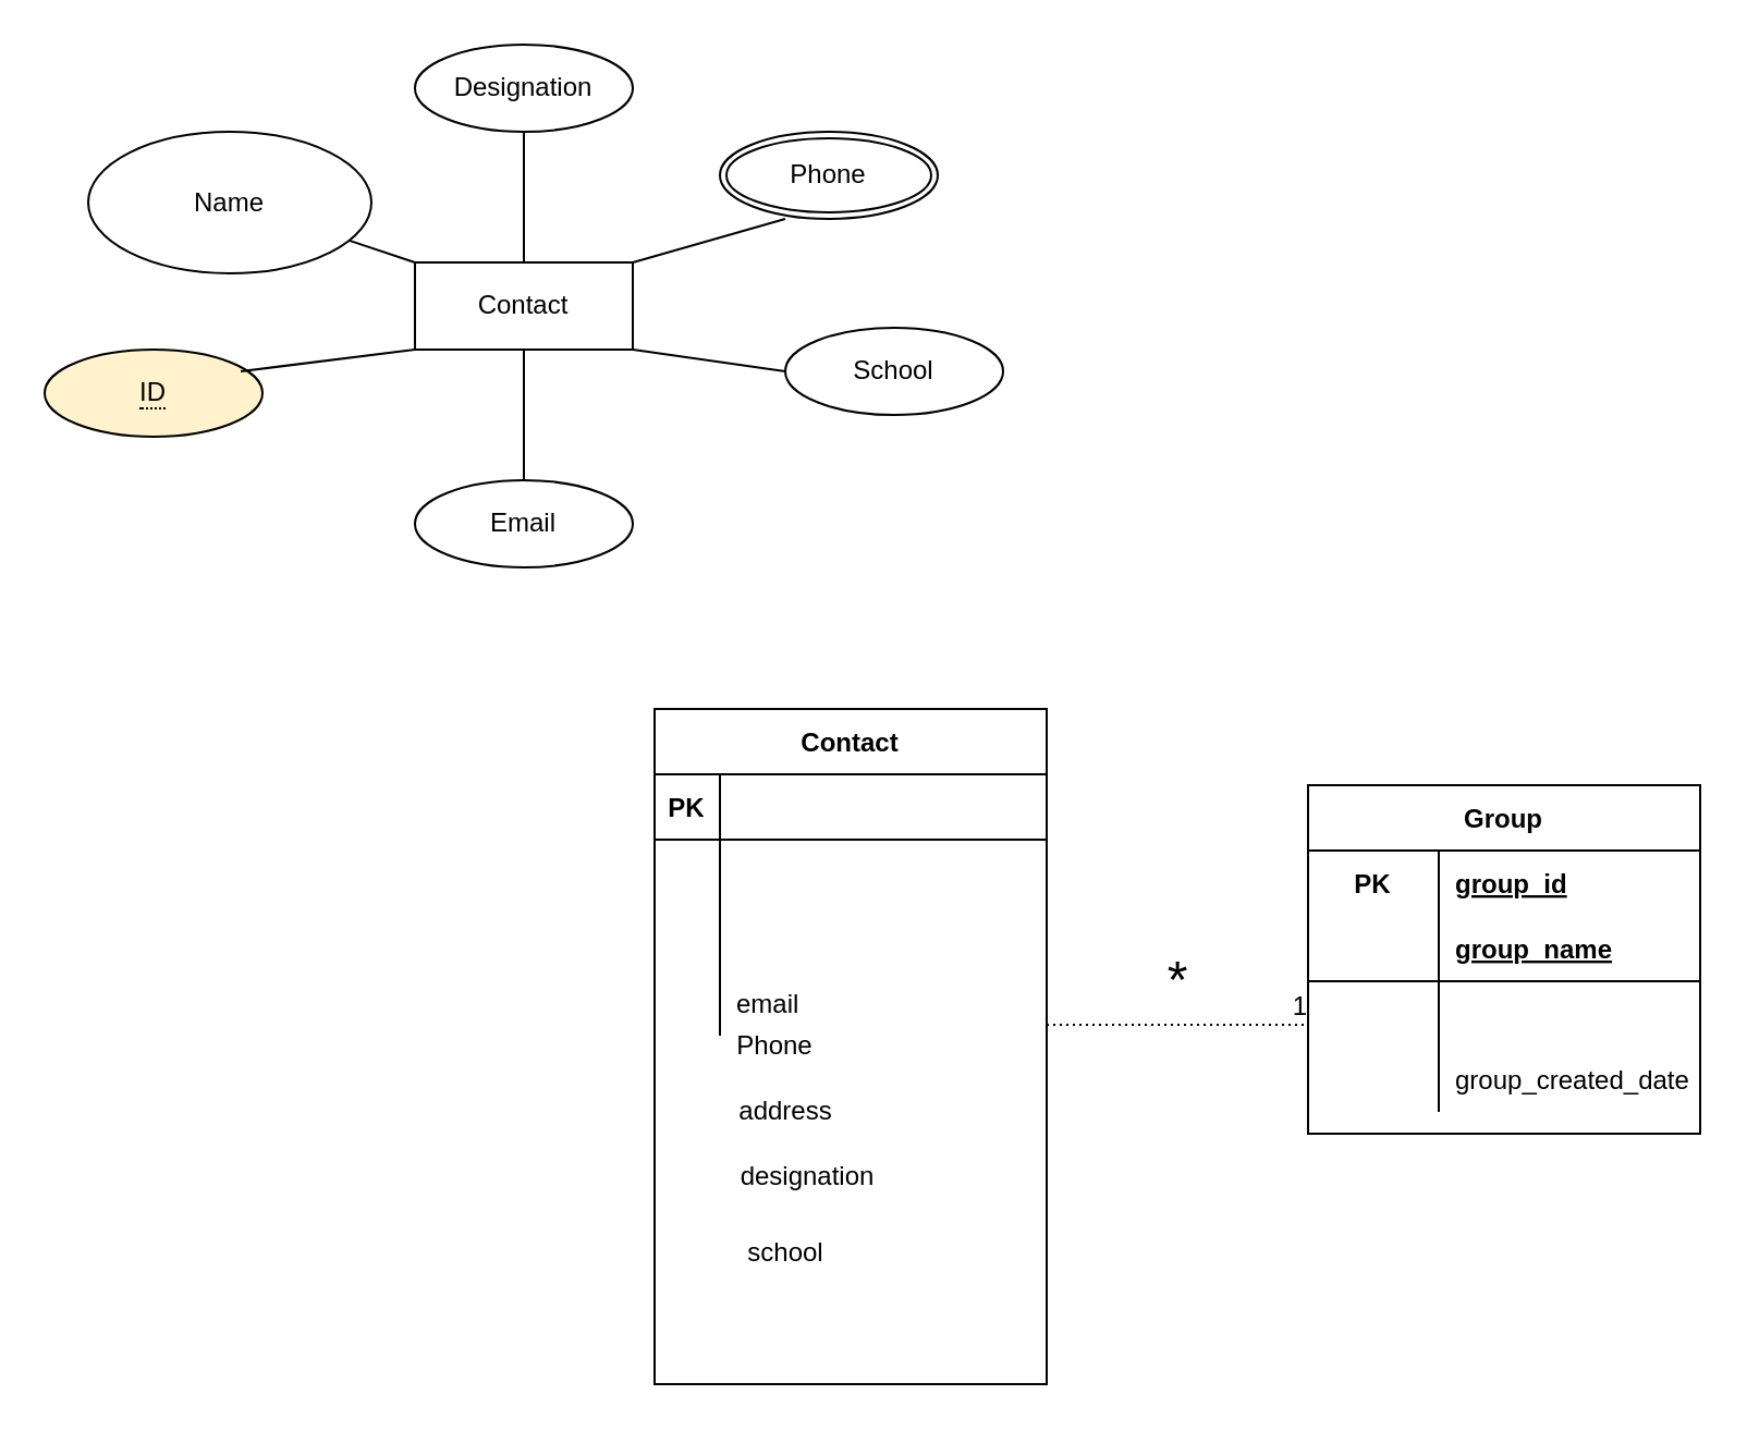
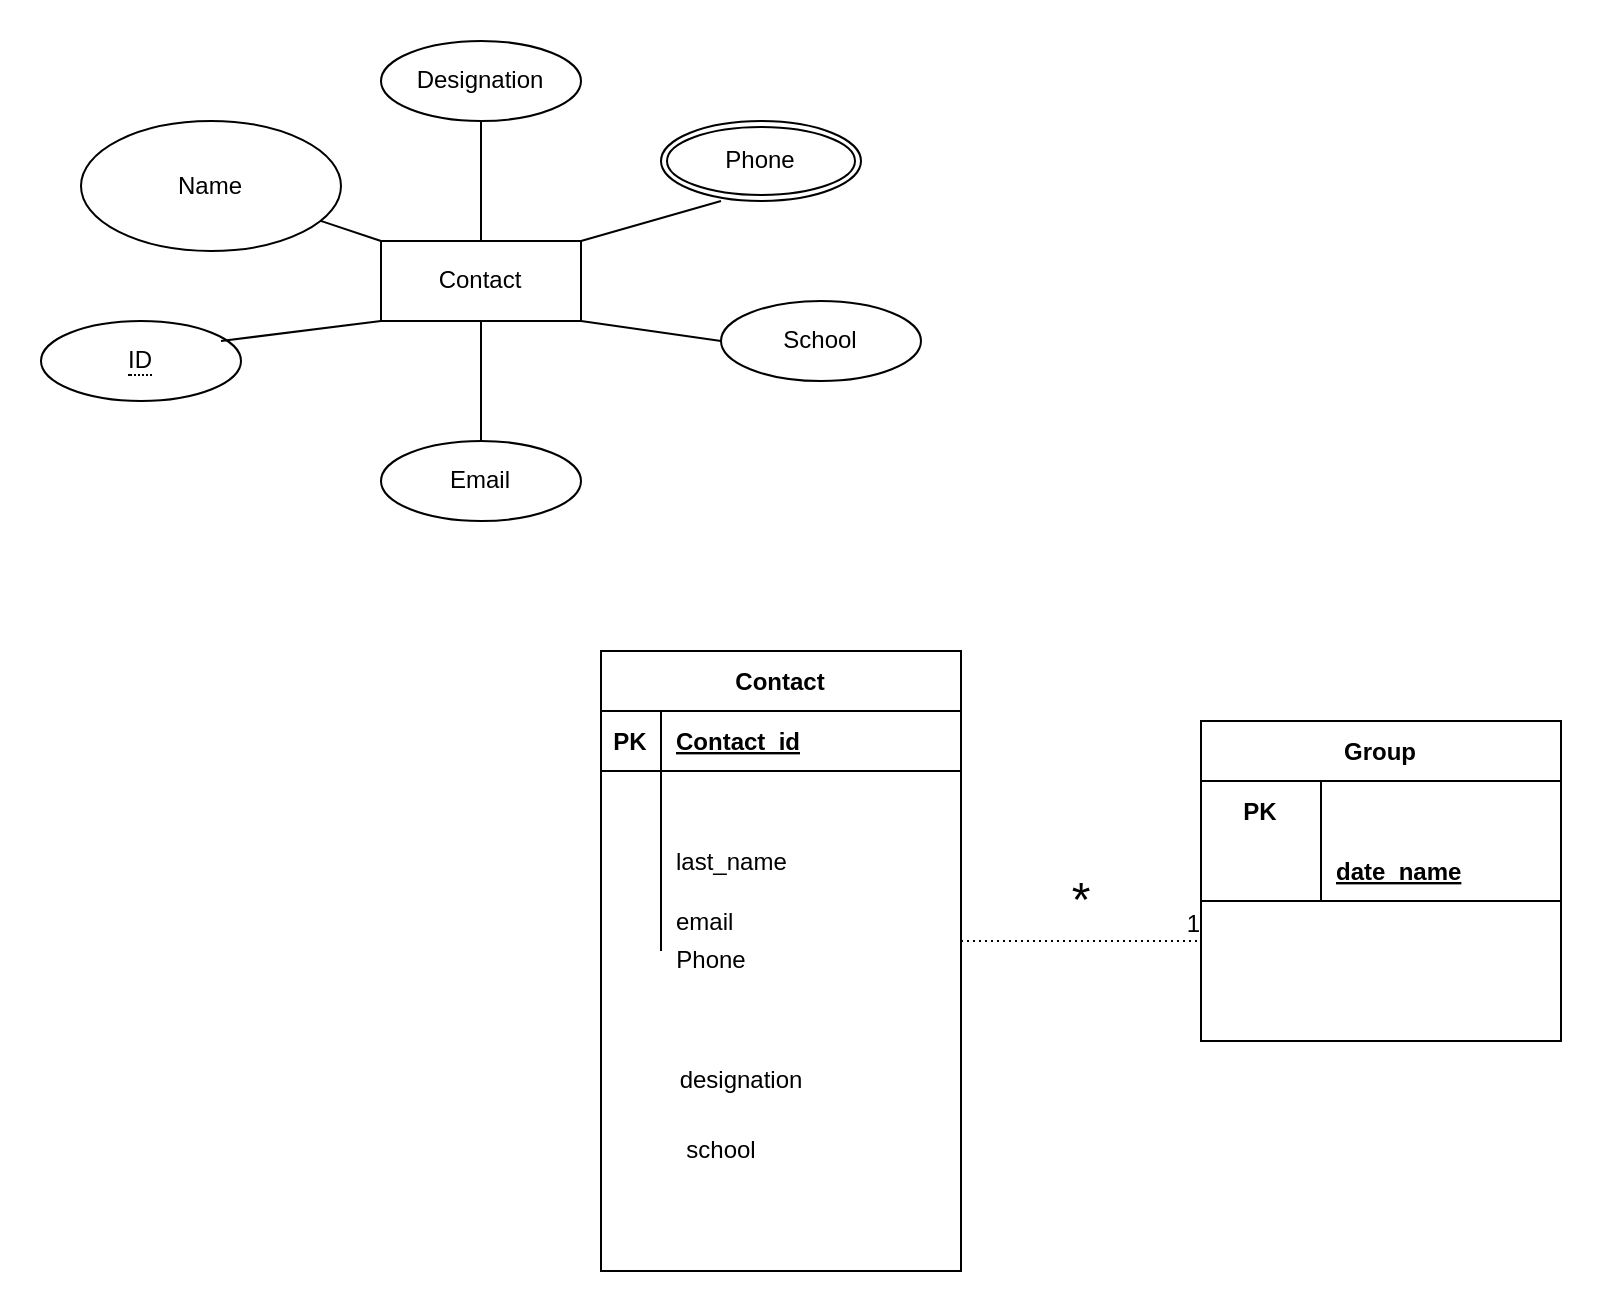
  <mxCell id="0" />
  <mxCell id="1" parent="0" />
  <mxCell id="2" value="Contact" style="whiteSpace=wrap;html=1;align=center;" parent="1" vertex="1"><mxGeometry x="190" y="120" width="100" height="40" as="geometry" /></mxCell>
  <mxCell id="3" value="Name" style="ellipse;whiteSpace=wrap;html=1;align=center;" parent="1" vertex="1"><mxGeometry x="40" y="60" width="130" height="65" as="geometry" /></mxCell>
  <mxCell id="4" value="Designation" style="ellipse;whiteSpace=wrap;html=1;align=center;" parent="1" vertex="1"><mxGeometry x="190" y="20" width="100" height="40" as="geometry" /></mxCell>
  <mxCell id="5" value="Phone" style="ellipse;shape=doubleEllipse;margin=3;whiteSpace=wrap;html=1;align=center;" parent="1" vertex="1"><mxGeometry x="330" y="60" width="100" height="40" as="geometry" /></mxCell>
  <mxCell id="6" value="School" style="ellipse;whiteSpace=wrap;html=1;align=center;" parent="1" vertex="1"><mxGeometry x="360" y="150" width="100" height="40" as="geometry" /></mxCell>
  <mxCell id="7" value="Email" style="ellipse;whiteSpace=wrap;html=1;align=center;" parent="1" vertex="1"><mxGeometry x="190" y="220" width="100" height="40" as="geometry" /></mxCell>
- <mxCell id="8" value="&lt;span style=&quot;border-bottom: 1px dotted&quot;&gt;ID&lt;/span&gt;" style="ellipse;whiteSpace=wrap;html=1;align=center;fillColor=#fff2cc;" parent="1" vertex="1"><mxGeometry x="20" y="160" width="100" height="40" as="geometry" /></mxCell>
+ <mxCell id="8" value="&lt;span style=&quot;border-bottom: 1px dotted&quot;&gt;ID&lt;/span&gt;" style="ellipse;whiteSpace=wrap;html=1;align=center;" parent="1" vertex="1"><mxGeometry x="20" y="160" width="100" height="40" as="geometry" /></mxCell>
  <mxCell id="9" value="" style="endArrow=none;html=1;rounded=0;entryX=0;entryY=0;entryDx=0;entryDy=0;" parent="1" source="3" target="2" edge="1"><mxGeometry relative="1" as="geometry"><mxPoint x="140" y="80" as="sourcePoint" /><mxPoint x="300" y="80" as="targetPoint" /></mxGeometry></mxCell>
  <mxCell id="10" value="" style="endArrow=none;html=1;rounded=0;exitX=0.5;exitY=1;exitDx=0;exitDy=0;" parent="1" source="4" target="2" edge="1"><mxGeometry relative="1" as="geometry"><mxPoint x="230" y="60" as="sourcePoint" /><mxPoint x="390" y="60" as="targetPoint" /></mxGeometry></mxCell>
  <mxCell id="11" value="" style="endArrow=none;html=1;rounded=0;entryX=1;entryY=0;entryDx=0;entryDy=0;" parent="1" target="2" edge="1"><mxGeometry relative="1" as="geometry"><mxPoint x="360" y="100" as="sourcePoint" /><mxPoint x="520" y="100" as="targetPoint" /></mxGeometry></mxCell>
  <mxCell id="12" value="" style="endArrow=none;html=1;rounded=0;entryX=1;entryY=1;entryDx=0;entryDy=0;" parent="1" target="2" edge="1"><mxGeometry relative="1" as="geometry"><mxPoint x="360" y="170" as="sourcePoint" /><mxPoint x="520" y="170" as="targetPoint" /></mxGeometry></mxCell>
  <mxCell id="13" value="" style="endArrow=none;html=1;rounded=0;entryX=0.5;entryY=1;entryDx=0;entryDy=0;" parent="1" target="2" edge="1"><mxGeometry relative="1" as="geometry"><mxPoint x="240" y="220" as="sourcePoint" /><mxPoint x="400" y="220" as="targetPoint" /></mxGeometry></mxCell>
  <mxCell id="14" value="" style="endArrow=none;html=1;rounded=0;entryX=0;entryY=1;entryDx=0;entryDy=0;" parent="1" target="2" edge="1"><mxGeometry relative="1" as="geometry"><mxPoint x="110" y="170" as="sourcePoint" /><mxPoint x="270" y="170" as="targetPoint" /></mxGeometry></mxCell>
  <mxCell id="15" value="Contact" style="shape=table;startSize=30;container=1;collapsible=1;childLayout=tableLayout;fixedRows=1;rowLines=0;fontStyle=1;align=center;resizeLast=1;" parent="1" vertex="1"><mxGeometry x="300" y="325" width="180" height="310" as="geometry"><mxRectangle x="310" y="320" width="80" height="30" as="alternateBounds" /></mxGeometry></mxCell>
  <mxCell id="16" value="" style="shape=partialRectangle;collapsible=0;dropTarget=0;pointerEvents=0;fillColor=none;top=0;left=0;bottom=1;right=0;points=[[0,0.5],[1,0.5]];portConstraint=eastwest;" parent="15" vertex="1"><mxGeometry y="30" width="180" height="30" as="geometry" /></mxCell>
  <mxCell id="17" value="PK" style="shape=partialRectangle;connectable=0;fillColor=none;top=0;left=0;bottom=0;right=0;fontStyle=1;overflow=hidden;" parent="16" vertex="1"><mxGeometry width="30" height="30" as="geometry"><mxRectangle width="30" height="30" as="alternateBounds" /></mxGeometry></mxCell>
+ <mxCell id="18" value="Contact_id" style="shape=partialRectangle;connectable=0;fillColor=none;top=0;left=0;bottom=0;right=0;align=left;spacingLeft=6;fontStyle=5;overflow=hidden;" parent="16" vertex="1"><mxGeometry x="30" width="150" height="30" as="geometry"><mxRectangle width="150" height="30" as="alternateBounds" /></mxGeometry></mxCell>
  <mxCell id="19" value="" style="shape=partialRectangle;collapsible=0;dropTarget=0;pointerEvents=0;fillColor=none;top=0;left=0;bottom=0;right=0;points=[[0,0.5],[1,0.5]];portConstraint=eastwest;" parent="15" vertex="1"><mxGeometry y="60" width="180" height="30" as="geometry" /></mxCell>
  <mxCell id="20" value="" style="shape=partialRectangle;connectable=0;fillColor=none;top=0;left=0;bottom=0;right=0;editable=1;overflow=hidden;" parent="19" vertex="1"><mxGeometry width="30" height="30" as="geometry"><mxRectangle width="30" height="30" as="alternateBounds" /></mxGeometry></mxCell>
  <mxCell id="21" value="" style="shape=partialRectangle;collapsible=0;dropTarget=0;pointerEvents=0;fillColor=none;top=0;left=0;bottom=0;right=0;points=[[0,0.5],[1,0.5]];portConstraint=eastwest;" parent="15" vertex="1"><mxGeometry y="90" width="180" height="30" as="geometry" /></mxCell>
  <mxCell id="22" value="" style="shape=partialRectangle;connectable=0;fillColor=none;top=0;left=0;bottom=0;right=0;editable=1;overflow=hidden;" parent="21" vertex="1"><mxGeometry width="30" height="30" as="geometry"><mxRectangle width="30" height="30" as="alternateBounds" /></mxGeometry></mxCell>
+ <mxCell id="23" value="last_name" style="shape=partialRectangle;connectable=0;fillColor=none;top=0;left=0;bottom=0;right=0;align=left;spacingLeft=6;overflow=hidden;" parent="21" vertex="1"><mxGeometry x="30" width="150" height="30" as="geometry"><mxRectangle width="150" height="30" as="alternateBounds" /></mxGeometry></mxCell>
  <mxCell id="24" value="" style="shape=partialRectangle;collapsible=0;dropTarget=0;pointerEvents=0;fillColor=none;top=0;left=0;bottom=0;right=0;points=[[0,0.5],[1,0.5]];portConstraint=eastwest;" parent="15" vertex="1"><mxGeometry y="120" width="180" height="30" as="geometry" /></mxCell>
  <mxCell id="25" value="" style="shape=partialRectangle;connectable=0;fillColor=none;top=0;left=0;bottom=0;right=0;editable=1;overflow=hidden;" parent="24" vertex="1"><mxGeometry width="30" height="30" as="geometry"><mxRectangle width="30" height="30" as="alternateBounds" /></mxGeometry></mxCell>
  <mxCell id="26" value="email" style="shape=partialRectangle;connectable=0;fillColor=none;top=0;left=0;bottom=0;right=0;align=left;spacingLeft=6;overflow=hidden;" parent="24" vertex="1"><mxGeometry x="30" width="150" height="30" as="geometry"><mxRectangle width="150" height="30" as="alternateBounds" /></mxGeometry></mxCell>
  <mxCell id="27" value="Phone" style="text;html=1;align=center;verticalAlign=middle;resizable=0;points=[];autosize=1;strokeColor=none;fillColor=none;" parent="1" vertex="1"><mxGeometry x="330" y="470" width="50" height="20" as="geometry" /></mxCell>
- <mxCell id="28" value="address" style="text;html=1;align=center;verticalAlign=middle;resizable=0;points=[];autosize=1;strokeColor=none;fillColor=none;" parent="1" vertex="1"><mxGeometry x="330" y="500" width="60" height="20" as="geometry" /></mxCell>
  <mxCell id="29" value="designation" style="text;html=1;align=center;verticalAlign=middle;resizable=0;points=[];autosize=1;strokeColor=none;fillColor=none;" parent="1" vertex="1"><mxGeometry x="330" y="530" width="80" height="20" as="geometry" /></mxCell>
  <mxCell id="30" value="school" style="text;html=1;align=center;verticalAlign=middle;resizable=0;points=[];autosize=1;strokeColor=none;fillColor=none;" parent="1" vertex="1"><mxGeometry x="335" y="565" width="50" height="20" as="geometry" /></mxCell>
  <mxCell id="31" value="Group" style="shape=table;startSize=30;container=1;collapsible=1;childLayout=tableLayout;fixedRows=1;rowLines=0;fontStyle=1;align=center;resizeLast=1;" parent="1" vertex="1"><mxGeometry x="600" y="360" width="180" height="160" as="geometry" /></mxCell>
  <mxCell id="32" value="" style="shape=partialRectangle;collapsible=0;dropTarget=0;pointerEvents=0;fillColor=none;top=0;left=0;bottom=0;right=0;points=[[0,0.5],[1,0.5]];portConstraint=eastwest;" parent="31" vertex="1"><mxGeometry y="30" width="180" height="30" as="geometry" /></mxCell>
  <mxCell id="33" value="PK" style="shape=partialRectangle;connectable=0;fillColor=none;top=0;left=0;bottom=0;right=0;fontStyle=1;overflow=hidden;" parent="32" vertex="1"><mxGeometry width="60" height="30" as="geometry"><mxRectangle width="60" height="30" as="alternateBounds" /></mxGeometry></mxCell>
- <mxCell id="34" value="group_id" style="shape=partialRectangle;connectable=0;fillColor=none;top=0;left=0;bottom=0;right=0;align=left;spacingLeft=6;fontStyle=5;overflow=hidden;" parent="32" vertex="1"><mxGeometry x="60" width="120" height="30" as="geometry"><mxRectangle width="120" height="30" as="alternateBounds" /></mxGeometry></mxCell>
  <mxCell id="35" value="" style="shape=partialRectangle;collapsible=0;dropTarget=0;pointerEvents=0;fillColor=none;top=0;left=0;bottom=1;right=0;points=[[0,0.5],[1,0.5]];portConstraint=eastwest;" parent="31" vertex="1"><mxGeometry y="60" width="180" height="30" as="geometry" /></mxCell>
  <mxCell id="36" value="" style="shape=partialRectangle;connectable=0;fillColor=none;top=0;left=0;bottom=0;right=0;fontStyle=1;overflow=hidden;" parent="35" vertex="1"><mxGeometry width="60" height="30" as="geometry"><mxRectangle width="60" height="30" as="alternateBounds" /></mxGeometry></mxCell>
- <mxCell id="37" value="group_name" style="shape=partialRectangle;connectable=0;fillColor=none;top=0;left=0;bottom=0;right=0;align=left;spacingLeft=6;fontStyle=5;overflow=hidden;" parent="35" vertex="1"><mxGeometry x="60" width="120" height="30" as="geometry"><mxRectangle width="120" height="30" as="alternateBounds" /></mxGeometry></mxCell>
+ <mxCell id="37" value="date_name" style="shape=partialRectangle;connectable=0;fillColor=none;top=0;left=0;bottom=0;right=0;align=left;spacingLeft=6;fontStyle=5;overflow=hidden;" parent="35" vertex="1"><mxGeometry x="60" width="120" height="30" as="geometry"><mxRectangle width="120" height="30" as="alternateBounds" /></mxGeometry></mxCell>
  <mxCell id="38" value="" style="shape=partialRectangle;collapsible=0;dropTarget=0;pointerEvents=0;fillColor=none;top=0;left=0;bottom=0;right=0;points=[[0,0.5],[1,0.5]];portConstraint=eastwest;" parent="31" vertex="1"><mxGeometry y="90" width="180" height="30" as="geometry" /></mxCell>
  <mxCell id="39" value="" style="shape=partialRectangle;connectable=0;fillColor=none;top=0;left=0;bottom=0;right=0;editable=1;overflow=hidden;" parent="38" vertex="1"><mxGeometry width="60" height="30" as="geometry"><mxRectangle width="60" height="30" as="alternateBounds" /></mxGeometry></mxCell>
  <mxCell id="40" value="" style="shape=partialRectangle;collapsible=0;dropTarget=0;pointerEvents=0;fillColor=none;top=0;left=0;bottom=0;right=0;points=[[0,0.5],[1,0.5]];portConstraint=eastwest;" parent="31" vertex="1"><mxGeometry y="120" width="180" height="30" as="geometry" /></mxCell>
  <mxCell id="41" value="" style="shape=partialRectangle;connectable=0;fillColor=none;top=0;left=0;bottom=0;right=0;editable=1;overflow=hidden;" parent="40" vertex="1"><mxGeometry width="60" height="30" as="geometry"><mxRectangle width="60" height="30" as="alternateBounds" /></mxGeometry></mxCell>
- <mxCell id="42" value="group_created_date" style="shape=partialRectangle;connectable=0;fillColor=none;top=0;left=0;bottom=0;right=0;align=left;spacingLeft=6;overflow=hidden;" parent="40" vertex="1"><mxGeometry x="60" width="120" height="30" as="geometry"><mxRectangle width="120" height="30" as="alternateBounds" /></mxGeometry></mxCell>
  <mxCell id="43" value="" style="endArrow=none;html=1;rounded=0;dashed=1;dashPattern=1 2;" parent="1" edge="1"><mxGeometry relative="1" as="geometry"><mxPoint x="480" y="470" as="sourcePoint" /><mxPoint x="600" y="470" as="targetPoint" /></mxGeometry></mxCell>
  <mxCell id="44" value="1" style="resizable=0;html=1;align=right;verticalAlign=bottom;" parent="43" connectable="0" vertex="1"><mxGeometry x="1" relative="1" as="geometry" /></mxCell>
  <mxCell id="45" value="&lt;font style=&quot;font-size: 24px&quot;&gt;*&lt;/font&gt;" style="text;html=1;align=center;verticalAlign=middle;resizable=0;points=[];autosize=1;strokeColor=none;fillColor=none;" parent="1" vertex="1"><mxGeometry x="530" y="440" width="20" height="20" as="geometry" /></mxCell>
